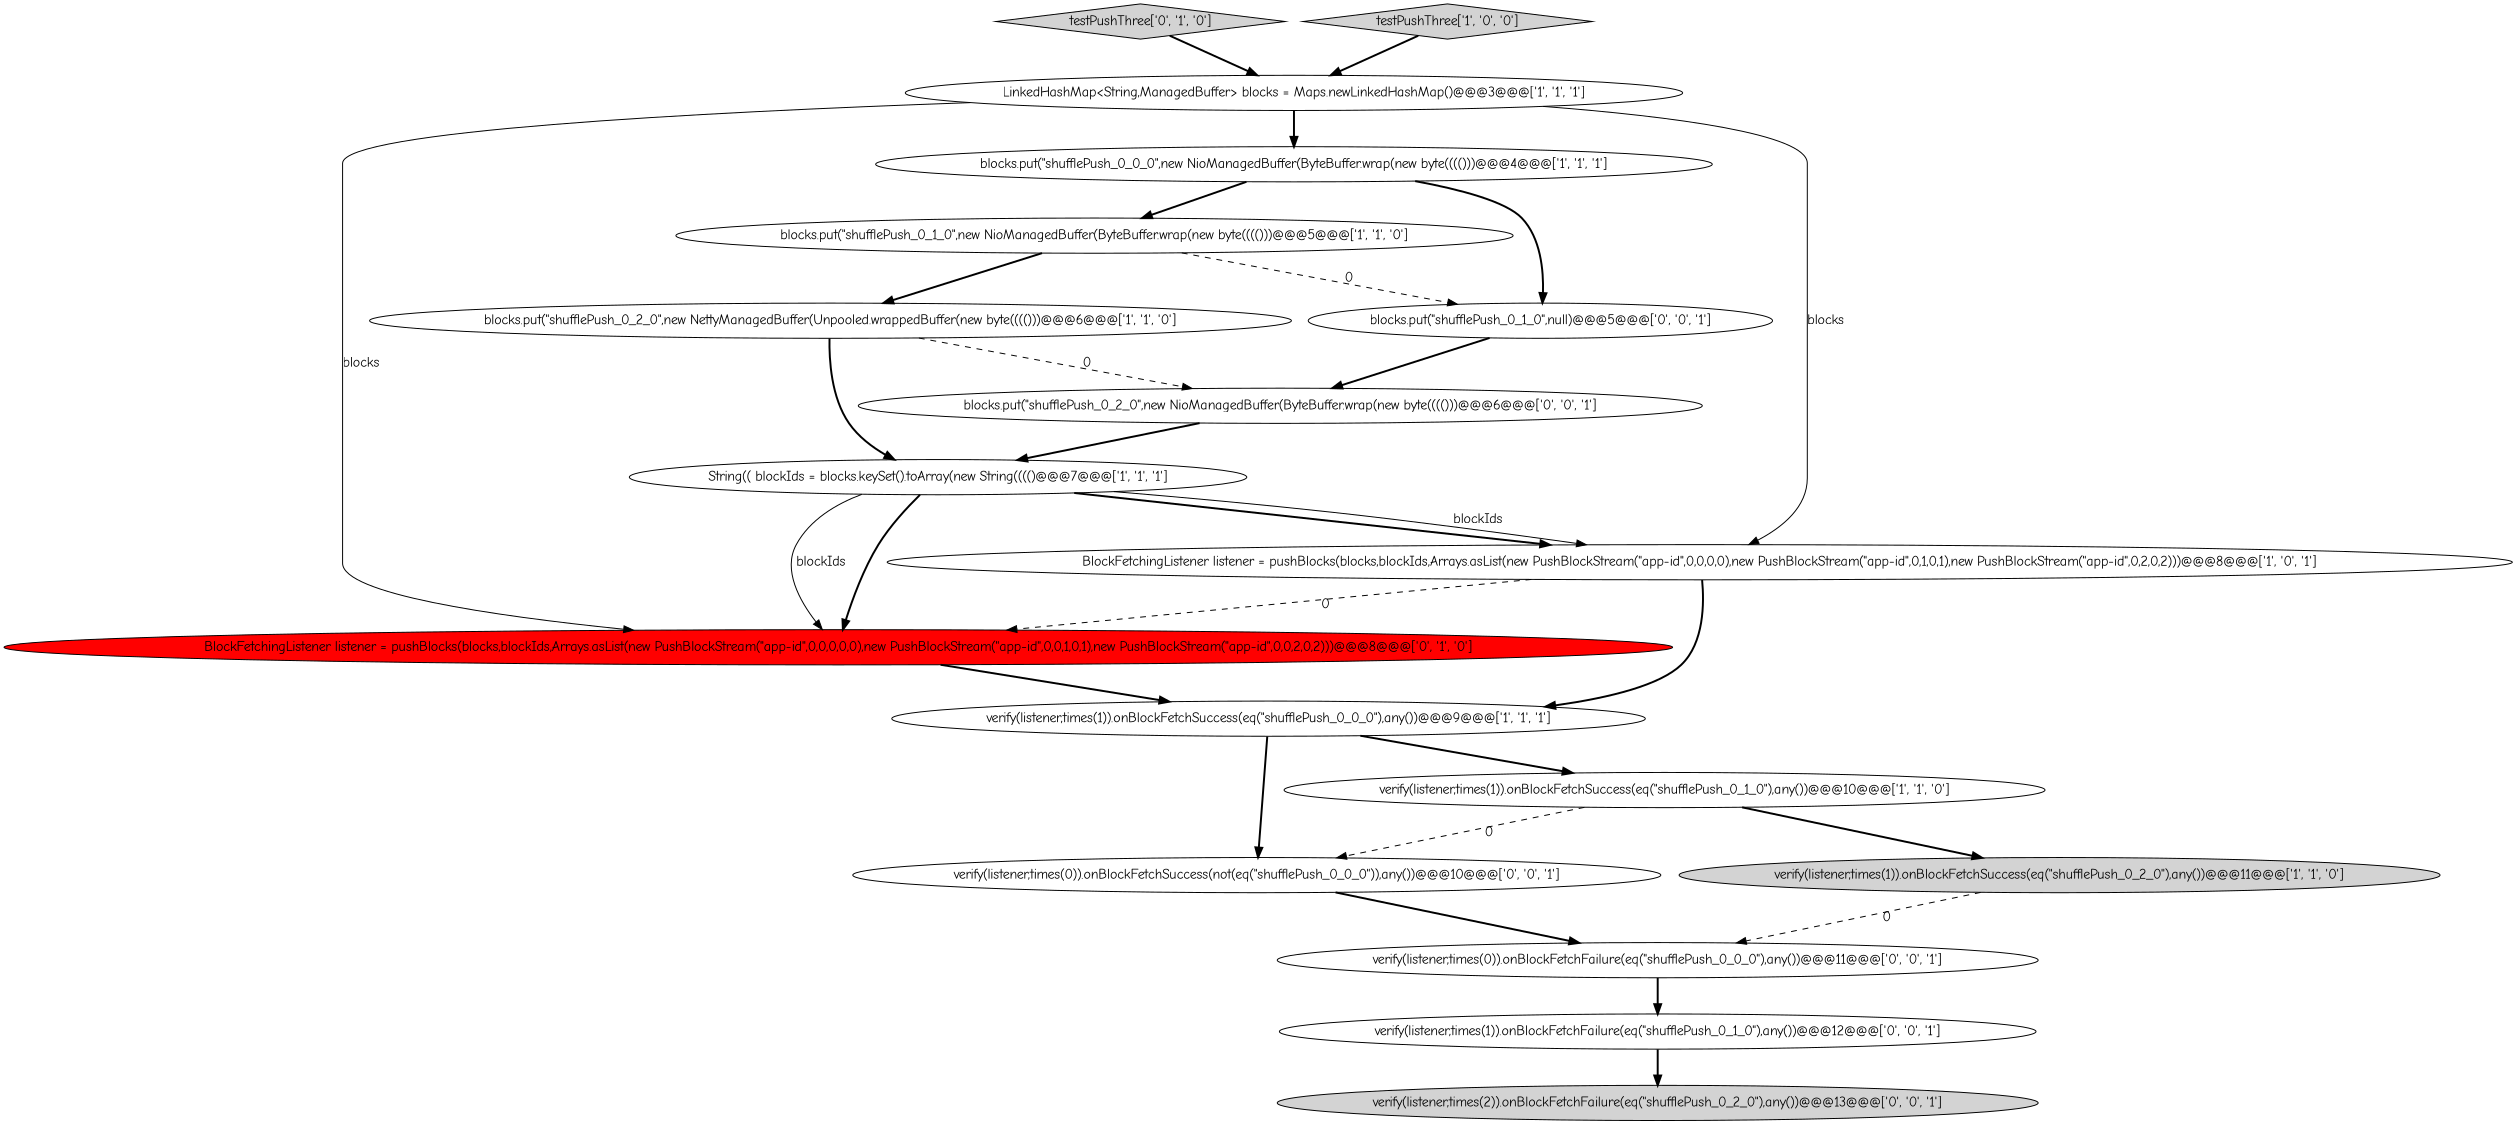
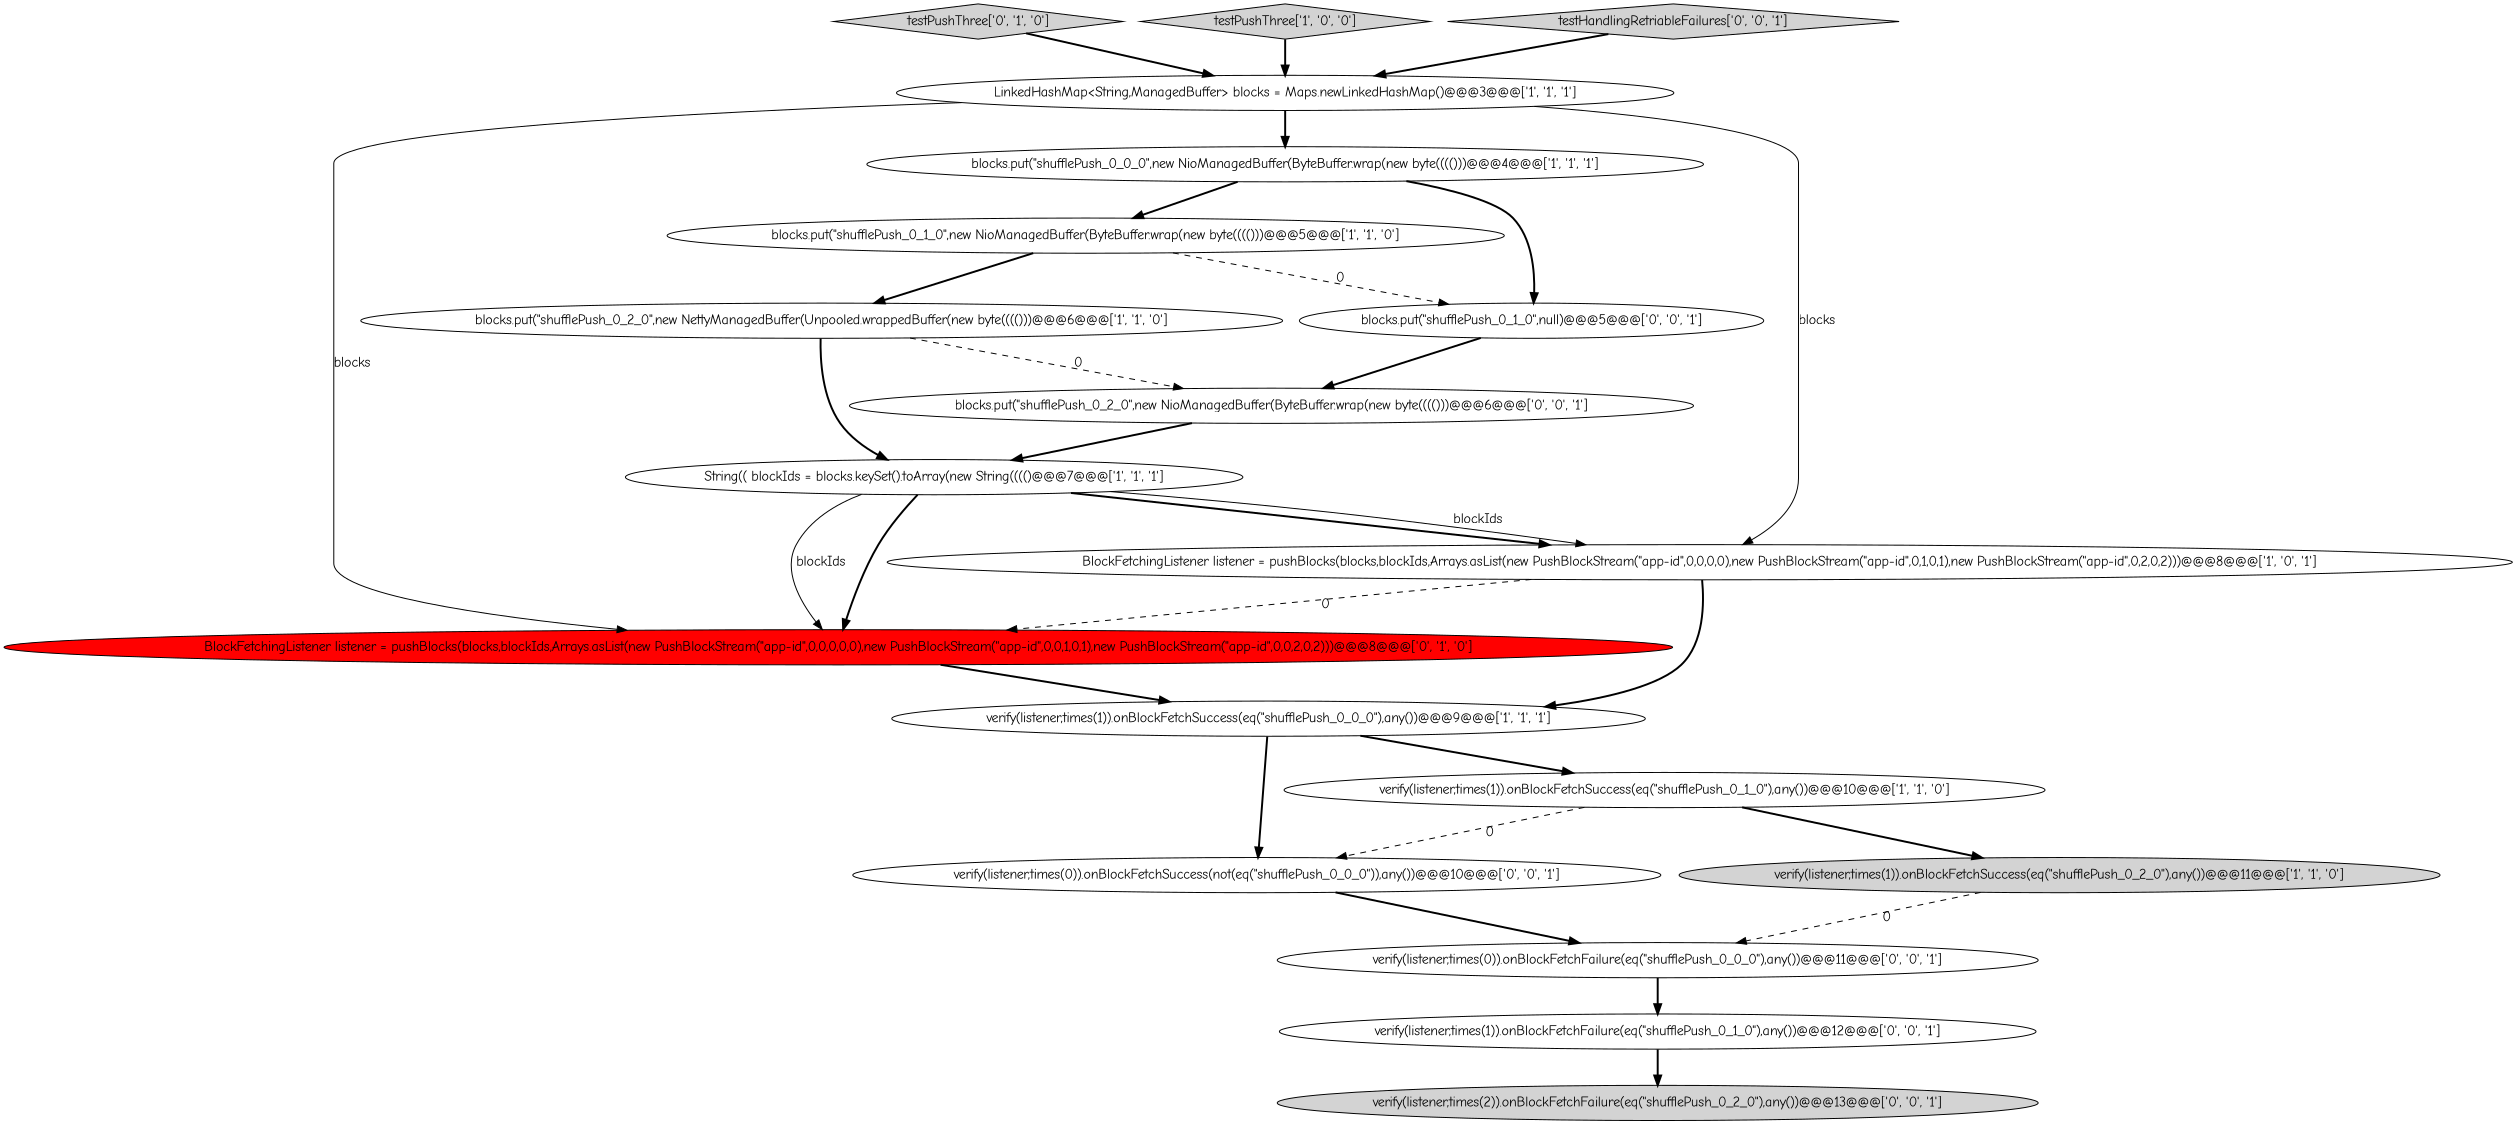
  digraph {
    fontname="Comic Neue"
    node [fillcolor=white shape=ellipse style=filled fontname="Comic Neue"]
    edge [style=bold fontname="Comic Neue"]
    n1 [fillcolor=lightgray label="verify(listener,times(1)).onBlockFetchSuccess(eq(\"shufflePush_0_2_0\"),any())@@@11@@@['1', '1', '0']"]
    n2 [label="verify(listener,times(0)).onBlockFetchFailure(eq(\"shufflePush_0_0_0\"),any())@@@11@@@['0', '0', '1']"]
    n3 [label="blocks.put(\"shufflePush_0_2_0\",new NioManagedBuffer(ByteBuffer.wrap(new byte(((()))@@@6@@@['0', '0', '1']"]
    n4 [label="String(( blockIds = blocks.keySet().toArray(new String(((()@@@7@@@['1', '1', '1']"]
    n5 [label="BlockFetchingListener listener = pushBlocks(blocks,blockIds,Arrays.asList(new PushBlockStream(\"app-id\",0,0,0,0),new PushBlockStream(\"app-id\",0,1,0,1),new PushBlockStream(\"app-id\",0,2,0,2)))@@@8@@@['1', '0', '1']"]
    n6 [fillcolor=red label="BlockFetchingListener listener = pushBlocks(blocks,blockIds,Arrays.asList(new PushBlockStream(\"app-id\",0,0,0,0,0),new PushBlockStream(\"app-id\",0,0,1,0,1),new PushBlockStream(\"app-id\",0,0,2,0,2)))@@@8@@@['0', '1', '0']"]
    n7 [label="verify(listener,times(1)).onBlockFetchSuccess(eq(\"shufflePush_0_0_0\"),any())@@@9@@@['1', '1', '1']"]
    n8 [label="verify(listener,times(0)).onBlockFetchSuccess(not(eq(\"shufflePush_0_0_0\")),any())@@@10@@@['0', '0', '1']"]
    n9 [label="verify(listener,times(1)).onBlockFetchSuccess(eq(\"shufflePush_0_1_0\"),any())@@@10@@@['1', '1', '0']"]
    n10 [label="verify(listener,times(1)).onBlockFetchFailure(eq(\"shufflePush_0_1_0\"),any())@@@12@@@['0', '0', '1']"]
    n11 [label="blocks.put(\"shufflePush_0_1_0\",null)@@@5@@@['0', '0', '1']"]
    n12 [fillcolor=lightgray label="verify(listener,times(2)).onBlockFetchFailure(eq(\"shufflePush_0_2_0\"),any())@@@13@@@['0', '0', '1']"]
    n13 [label="LinkedHashMap<String,ManagedBuffer> blocks = Maps.newLinkedHashMap()@@@3@@@['1', '1', '1']"]
    n14 [label="blocks.put(\"shufflePush_0_0_0\",new NioManagedBuffer(ByteBuffer.wrap(new byte(((()))@@@4@@@['1', '1', '1']"]
    n15 [label="blocks.put(\"shufflePush_0_2_0\",new NettyManagedBuffer(Unpooled.wrappedBuffer(new byte(((()))@@@6@@@['1', '1', '0']"]
    n16 [label="blocks.put(\"shufflePush_0_1_0\",new NioManagedBuffer(ByteBuffer.wrap(new byte(((()))@@@5@@@['1', '1', '0']"]
    n17 [fillcolor=lightgray label="testPushThree['0', '1', '0']" shape=diamond]
    n18 [fillcolor=lightgray label="testPushThree['1', '0', '0']" shape=diamond]
+   n19 [fillcolor=lightgray label="testHandlingRetriableFailures['0', '0', '1']" shape=diamond]
    n1 -> n2 [label=0 style=dashed]
    n2 -> n10
    n3 -> n4
    n4 -> n5
    n4 -> n5 [label=blockIds style=solid]
    n4 -> n6 [label=blockIds style=solid]
    n4 -> n6
    n5 -> n6 [label=0 style=dashed]
    n5 -> n7
    n6 -> n7
    n7 -> n8
    n7 -> n9
    n8 -> n2
    n9 -> n1
    n9 -> n8 [label=0 style=dashed]
    n10 -> n12
    n11 -> n3
    n13 -> n5 [label=blocks style=solid]
    n13 -> n6 [label=blocks style=solid]
    n13 -> n14
    n14 -> n11
    n14 -> n16
    n15 -> n3 [label=0 style=dashed]
    n15 -> n4
    n16 -> n11 [label=0 style=dashed]
    n16 -> n15
    n17 -> n13
    n18 -> n13
+   n19 -> n13
  }
